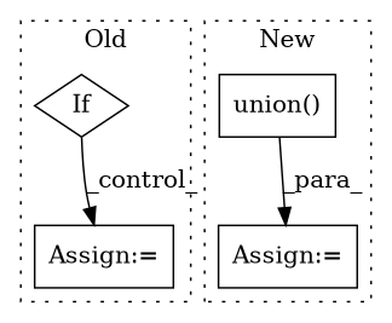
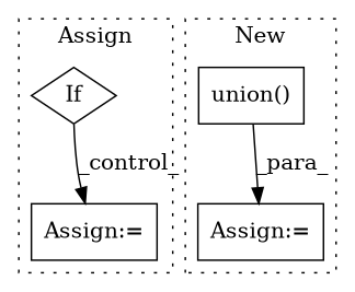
  digraph {
    node [a=68 l=3 shape=box]
    n1 [a=96 label=If s=3040 shape=diamond]
    n2 [l=4 label="Assign:=" s=3298]
    n3 [a=75 l="22,1" label="union()" s="3601,3641"]
    n4 [label="Assign:=" s=3789]
    subgraph cluster_1 {
-     label=Old
+     label=Assign
      style=dotted
      n1
      n2
    }
    subgraph cluster_2 {
      label=New
      style=dotted
      n3
      n4
    }
    n1 -> n2 [label=_control_]
    n3 -> n4 [label=_para_]
  }
